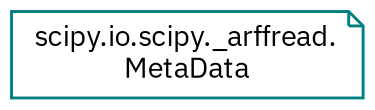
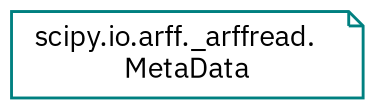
  digraph {
    rankdir=LR
    fontname="IBM Plex Sans"
-   n1 [color=teal fillcolor=white fontname="IBM Plex Sans" fontsize=10 height=0.2 label="scipy.io.scipy._arffread.\lMetaData" shape=note style=filled width=0.4]
+   n1 [color=teal fillcolor=white fontname="IBM Plex Sans" fontsize=10 height=0.2 label="scipy.io.arff._arffread.\lMetaData" shape=note style=filled width=0.4]
  }
